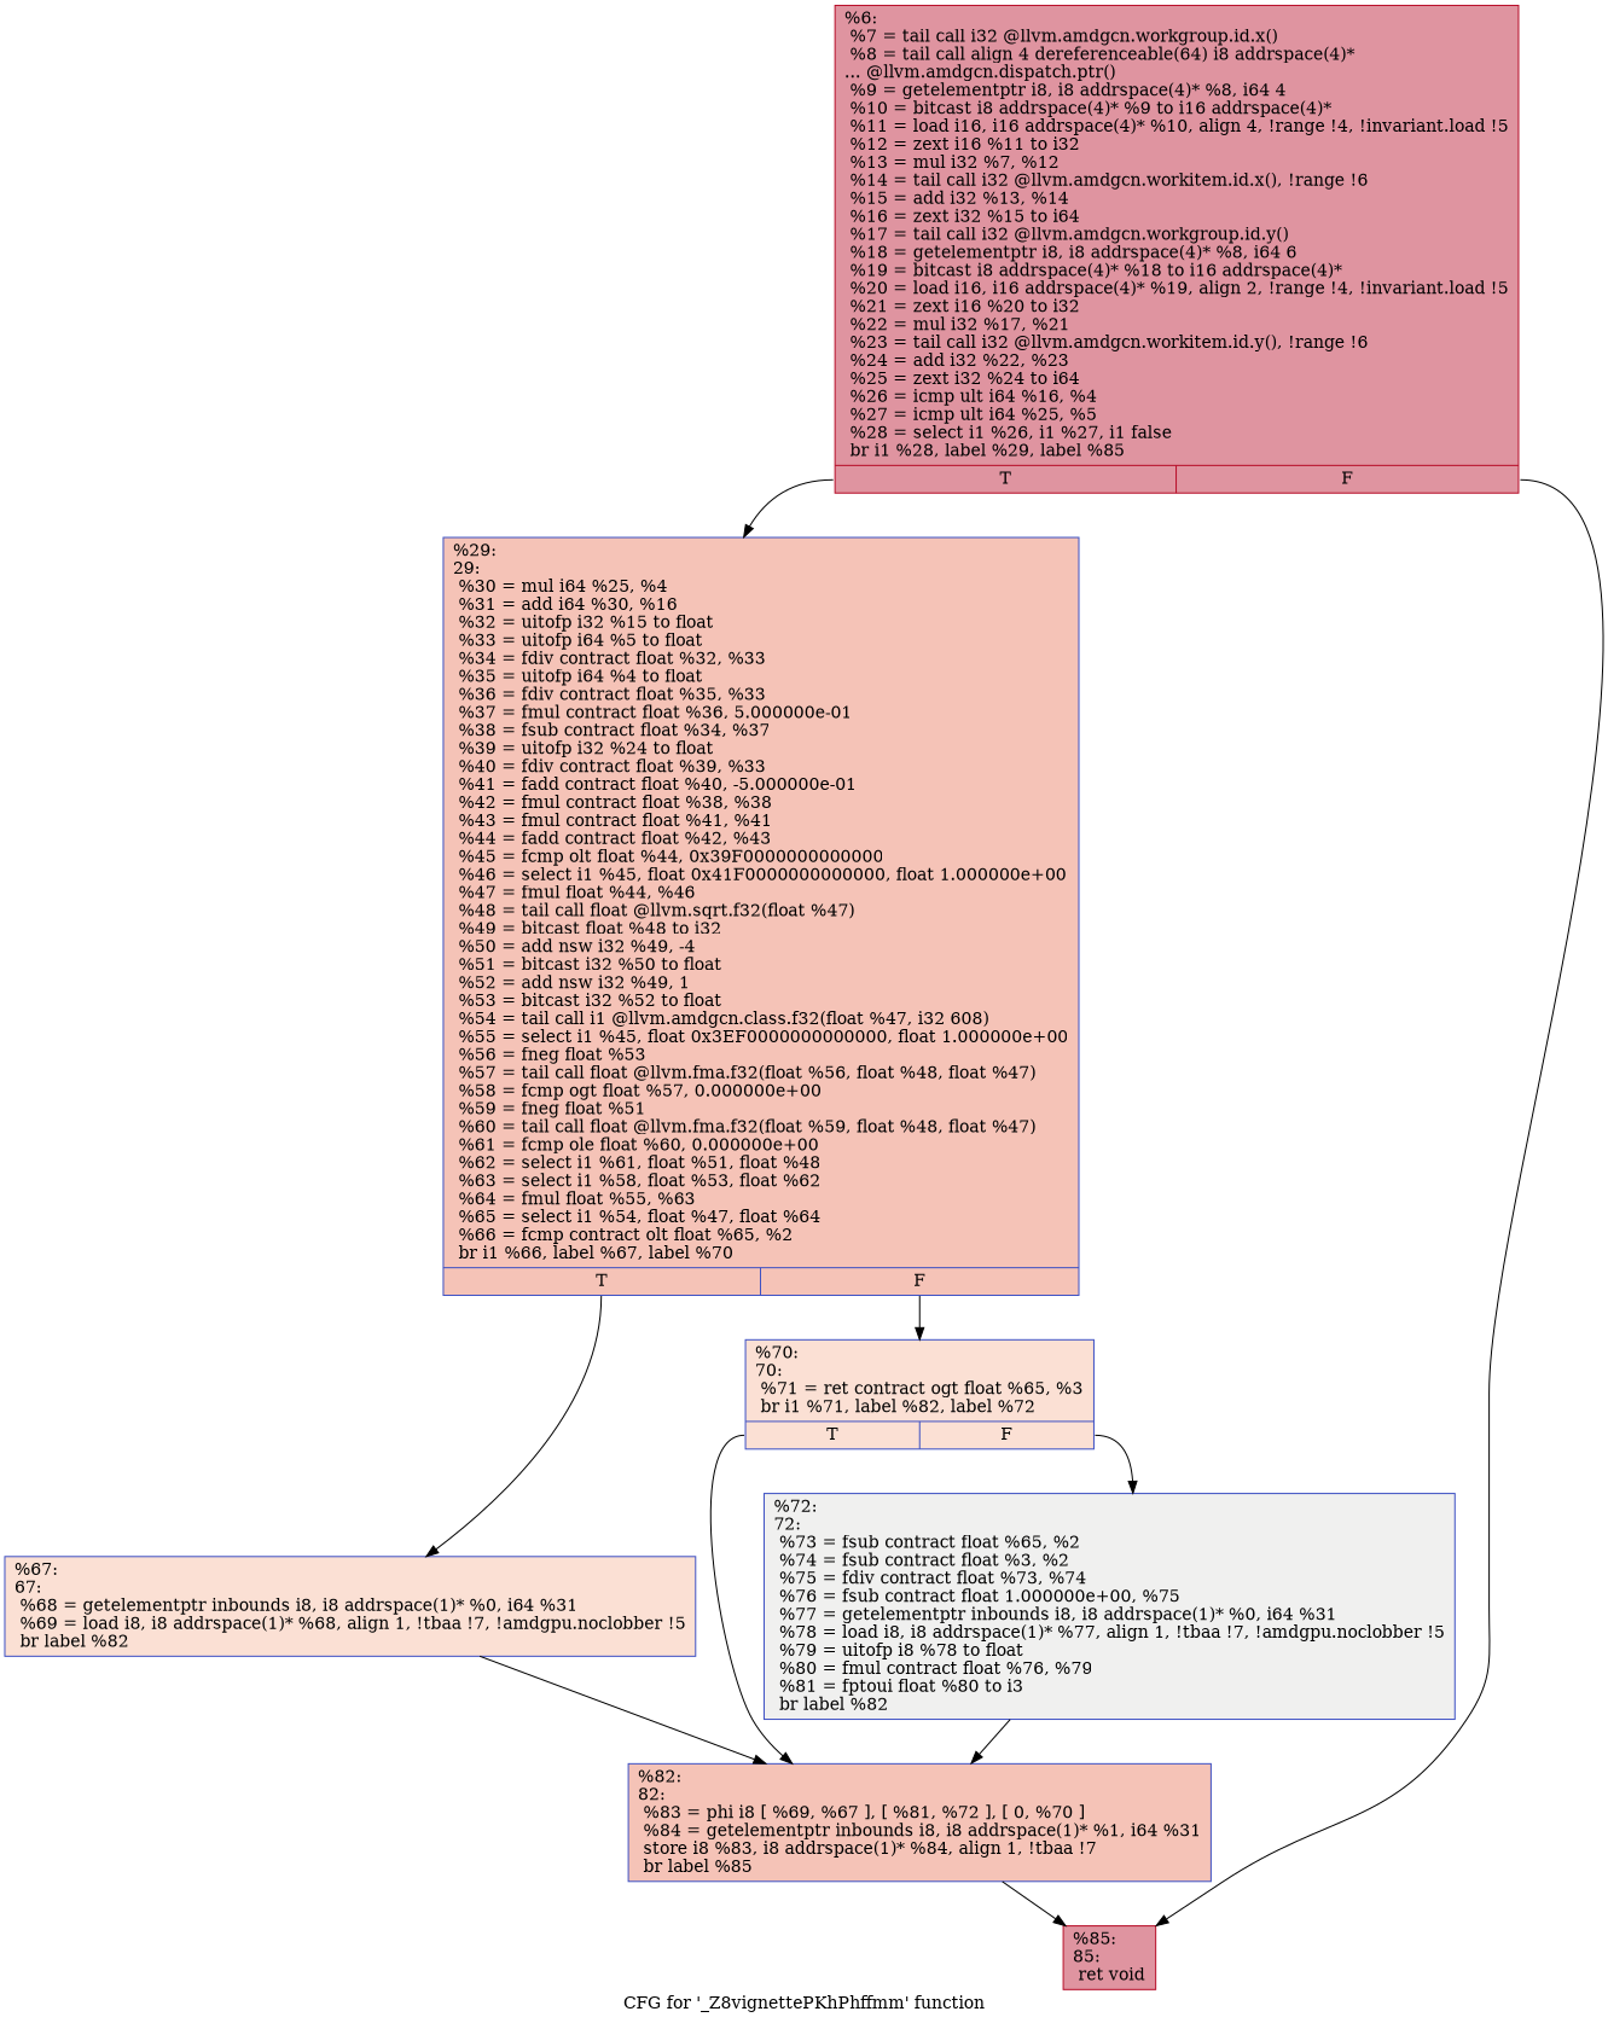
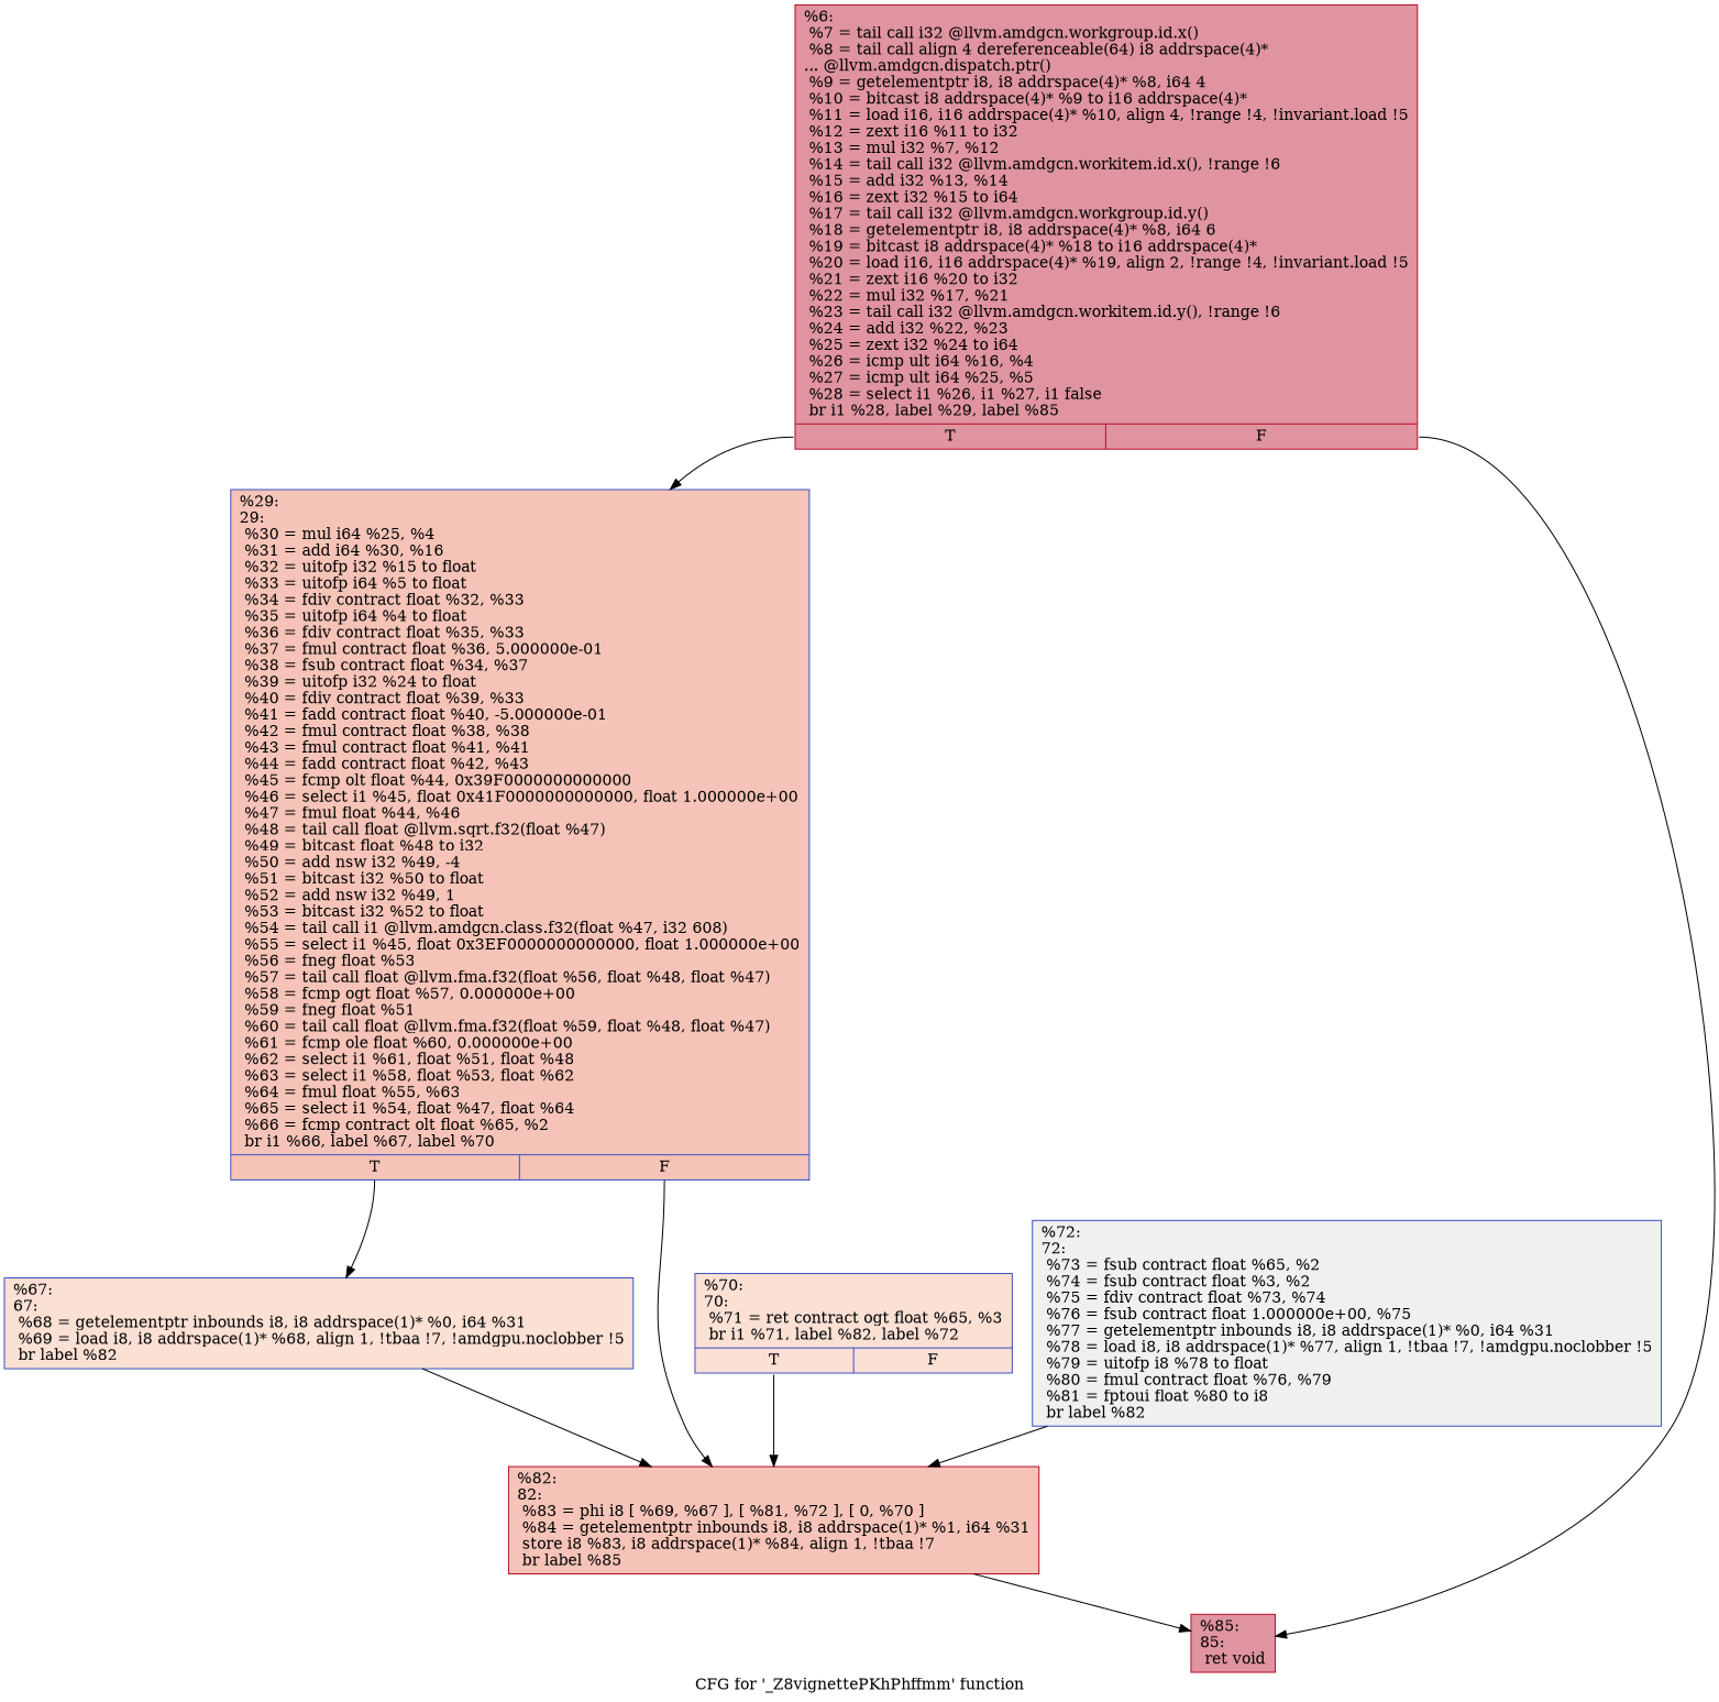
  digraph {
    label="CFG for '_Z8vignettePKhPhffmm' function"
    node [color="#3d50c3ff" fillcolor="#b70d2870" shape=record style=filled]
    n1 [color="#b70d28ff" label="{%6:\l  %7 = tail call i32 @llvm.amdgcn.workgroup.id.x()\l  %8 = tail call align 4 dereferenceable(64) i8 addrspace(4)*\l... @llvm.amdgcn.dispatch.ptr()\l  %9 = getelementptr i8, i8 addrspace(4)* %8, i64 4\l  %10 = bitcast i8 addrspace(4)* %9 to i16 addrspace(4)*\l  %11 = load i16, i16 addrspace(4)* %10, align 4, !range !4, !invariant.load !5\l  %12 = zext i16 %11 to i32\l  %13 = mul i32 %7, %12\l  %14 = tail call i32 @llvm.amdgcn.workitem.id.x(), !range !6\l  %15 = add i32 %13, %14\l  %16 = zext i32 %15 to i64\l  %17 = tail call i32 @llvm.amdgcn.workgroup.id.y()\l  %18 = getelementptr i8, i8 addrspace(4)* %8, i64 6\l  %19 = bitcast i8 addrspace(4)* %18 to i16 addrspace(4)*\l  %20 = load i16, i16 addrspace(4)* %19, align 2, !range !4, !invariant.load !5\l  %21 = zext i16 %20 to i32\l  %22 = mul i32 %17, %21\l  %23 = tail call i32 @llvm.amdgcn.workitem.id.y(), !range !6\l  %24 = add i32 %22, %23\l  %25 = zext i32 %24 to i64\l  %26 = icmp ult i64 %16, %4\l  %27 = icmp ult i64 %25, %5\l  %28 = select i1 %26, i1 %27, i1 false\l  br i1 %28, label %29, label %85\l|{<s0>T|<s1>F}}"]
    n2 [fillcolor="#e8765c70" label="{%29:\l29:                                               \l  %30 = mul i64 %25, %4\l  %31 = add i64 %30, %16\l  %32 = uitofp i32 %15 to float\l  %33 = uitofp i64 %5 to float\l  %34 = fdiv contract float %32, %33\l  %35 = uitofp i64 %4 to float\l  %36 = fdiv contract float %35, %33\l  %37 = fmul contract float %36, 5.000000e-01\l  %38 = fsub contract float %34, %37\l  %39 = uitofp i32 %24 to float\l  %40 = fdiv contract float %39, %33\l  %41 = fadd contract float %40, -5.000000e-01\l  %42 = fmul contract float %38, %38\l  %43 = fmul contract float %41, %41\l  %44 = fadd contract float %42, %43\l  %45 = fcmp olt float %44, 0x39F0000000000000\l  %46 = select i1 %45, float 0x41F0000000000000, float 1.000000e+00\l  %47 = fmul float %44, %46\l  %48 = tail call float @llvm.sqrt.f32(float %47)\l  %49 = bitcast float %48 to i32\l  %50 = add nsw i32 %49, -4\l  %51 = bitcast i32 %50 to float\l  %52 = add nsw i32 %49, 1\l  %53 = bitcast i32 %52 to float\l  %54 = tail call i1 @llvm.amdgcn.class.f32(float %47, i32 608)\l  %55 = select i1 %45, float 0x3EF0000000000000, float 1.000000e+00\l  %56 = fneg float %53\l  %57 = tail call float @llvm.fma.f32(float %56, float %48, float %47)\l  %58 = fcmp ogt float %57, 0.000000e+00\l  %59 = fneg float %51\l  %60 = tail call float @llvm.fma.f32(float %59, float %48, float %47)\l  %61 = fcmp ole float %60, 0.000000e+00\l  %62 = select i1 %61, float %51, float %48\l  %63 = select i1 %58, float %53, float %62\l  %64 = fmul float %55, %63\l  %65 = select i1 %54, float %47, float %64\l  %66 = fcmp contract olt float %65, %2\l  br i1 %66, label %67, label %70\l|{<s0>T|<s1>F}}"]
    n3 [color="#b70d28ff" label="{%85:\l85:                                               \l  ret void\l}"]
    n4 [fillcolor="#f7b99e70" label="{%67:\l67:                                               \l  %68 = getelementptr inbounds i8, i8 addrspace(1)* %0, i64 %31\l  %69 = load i8, i8 addrspace(1)* %68, align 1, !tbaa !7, !amdgpu.noclobber !5\l  br label %82\l}"]
    n5 [fillcolor="#f7b99e70" label="{%70:\l70:                                               \l  %71 = ret contract ogt float %65, %3\l  br i1 %71, label %82, label %72\l|{<s0>T|<s1>F}}"]
-   n6 [fillcolor="#e8765c70" label="{%82:\l82:                                               \l  %83 = phi i8 [ %69, %67 ], [ %81, %72 ], [ 0, %70 ]\l  %84 = getelementptr inbounds i8, i8 addrspace(1)* %1, i64 %31\l  store i8 %83, i8 addrspace(1)* %84, align 1, !tbaa !7\l  br label %85\l}"]
-   n7 [fillcolor="#dedcdb70" label="{%72:\l72:                                               \l  %73 = fsub contract float %65, %2\l  %74 = fsub contract float %3, %2\l  %75 = fdiv contract float %73, %74\l  %76 = fsub contract float 1.000000e+00, %75\l  %77 = getelementptr inbounds i8, i8 addrspace(1)* %0, i64 %31\l  %78 = load i8, i8 addrspace(1)* %77, align 1, !tbaa !7, !amdgpu.noclobber !5\l  %79 = uitofp i8 %78 to float\l  %80 = fmul contract float %76, %79\l  %81 = fptoui float %80 to i3\l  br label %82\l}"]
+   n6 [color="#b70d28ff" fillcolor="#e8765c70" label="{%82:\l82:                                               \l  %83 = phi i8 [ %69, %67 ], [ %81, %72 ], [ 0, %70 ]\l  %84 = getelementptr inbounds i8, i8 addrspace(1)* %1, i64 %31\l  store i8 %83, i8 addrspace(1)* %84, align 1, !tbaa !7\l  br label %85\l}"]
+   n7 [fillcolor="#dedcdb70" label="{%72:\l72:                                               \l  %73 = fsub contract float %65, %2\l  %74 = fsub contract float %3, %2\l  %75 = fdiv contract float %73, %74\l  %76 = fsub contract float 1.000000e+00, %75\l  %77 = getelementptr inbounds i8, i8 addrspace(1)* %0, i64 %31\l  %78 = load i8, i8 addrspace(1)* %77, align 1, !tbaa !7, !amdgpu.noclobber !5\l  %79 = uitofp i8 %78 to float\l  %80 = fmul contract float %76, %79\l  %81 = fptoui float %80 to i8\l  br label %82\l}"]
    n1 -> n2 [tailport=s0]
    n1 -> n3 [tailport=s1]
    n2 -> n4 [tailport=s0]
-   n2 -> n5 [tailport=s1]
+   n2 -> n6 [tailport=s1]
    n4 -> n6
    n5 -> n6 [tailport=s0]
-   n5 -> n7 [tailport=s1]
    n6 -> n3
    n7 -> n6
  }
